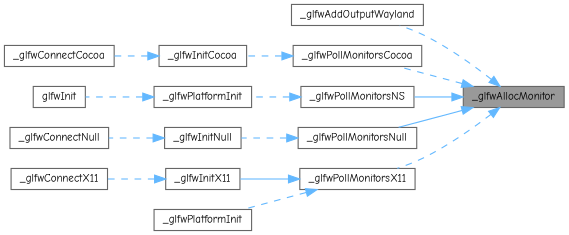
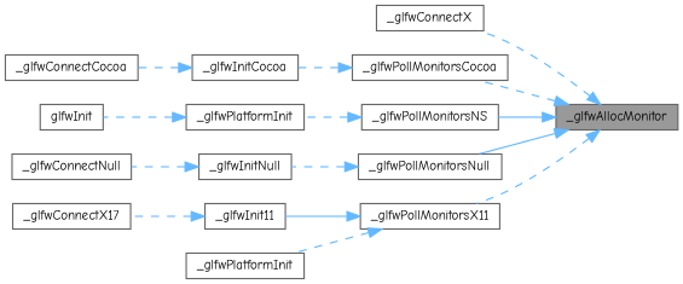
  digraph {
    fontname="Comic Neue"
    rankdir=RL
    node [color=grey40 fillcolor=white fontname="Comic Neue" fontsize=10 shape=box style=filled]
    edge [color=steelblue1 dir=back fontname="Comic Neue" fontsize=10 labelfontname=Helvetica labelfontsize=10 style=dashed]
    n1 [color=gray40 fillcolor=grey60 fontcolor=black height=0.2 label=_glfwAllocMonitor width=0.4]
-   n2 [height=0.2 label=_glfwAddOutputWayland width=0.4]
+   n2 [height=0.2 label=_glfwConnectX width=0.4]
    n3 [height=0.2 label=_glfwPollMonitorsCocoa width=0.4]
    n4 [height=0.2 label=_glfwPollMonitorsNS width=0.4]
    n5 [height=0.2 label=_glfwPollMonitorsNull width=0.4]
    n6 [height=0.2 label=_glfwPollMonitorsX11 width=0.4]
    n7 [height=0.2 label=_glfwInitCocoa width=0.4]
    n8 [height=0.2 label=_glfwPlatformInit width=0.4]
    n9 [height=0.2 label=_glfwInitNull width=0.4]
-   n10 [height=0.2 label=_glfwInitX11 width=0.4]
+   n10 [height=0.2 label=_glfwInit11 width=0.4]
    n11 [height=0.2 label=_glfwPlatformInit width=0.4]
    n12 [height=0.2 label=_glfwConnectCocoa width=0.4]
    n13 [height=0.2 label=glfwInit width=0.4]
    n14 [height=0.2 label=_glfwConnectNull width=0.4]
-   n15 [height=0.2 label=_glfwConnectX11 width=0.4]
+   n15 [height=0.2 label=_glfwConnectX17 width=0.4]
    n1 -> n2
    n1 -> n3
    n1 -> n4 [style=solid]
    n1 -> n5 [style=solid]
    n1 -> n6
    n3 -> n7
    n4 -> n8
    n5 -> n9
    n6 -> n10 [style=solid]
    n6 -> n11
    n7 -> n12
    n8 -> n13
    n9 -> n14
    n10 -> n15
  }
